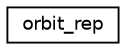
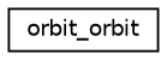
  digraph {
    rankdir=LR
-   n1 [color=black fillcolor=white fontname=Helvetica fontsize=10 height=0.2 label=orbit_rep shape=box style=filled width=0.4]
+   n1 [color=black fillcolor=white fontname=Helvetica fontsize=10 height=0.2 label=orbit_orbit shape=box style=filled width=0.4]
  }
